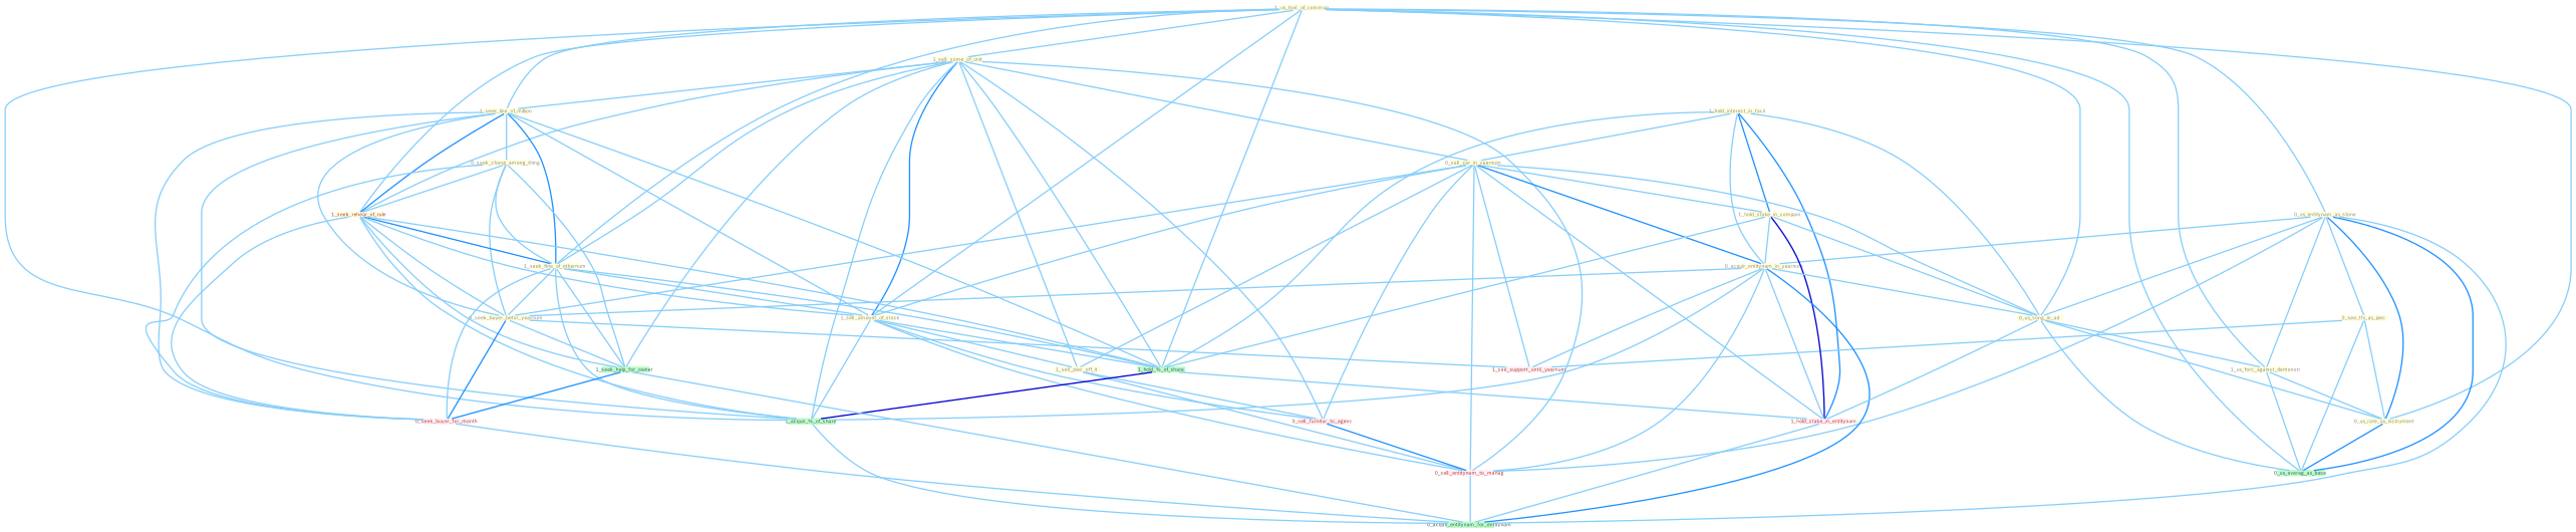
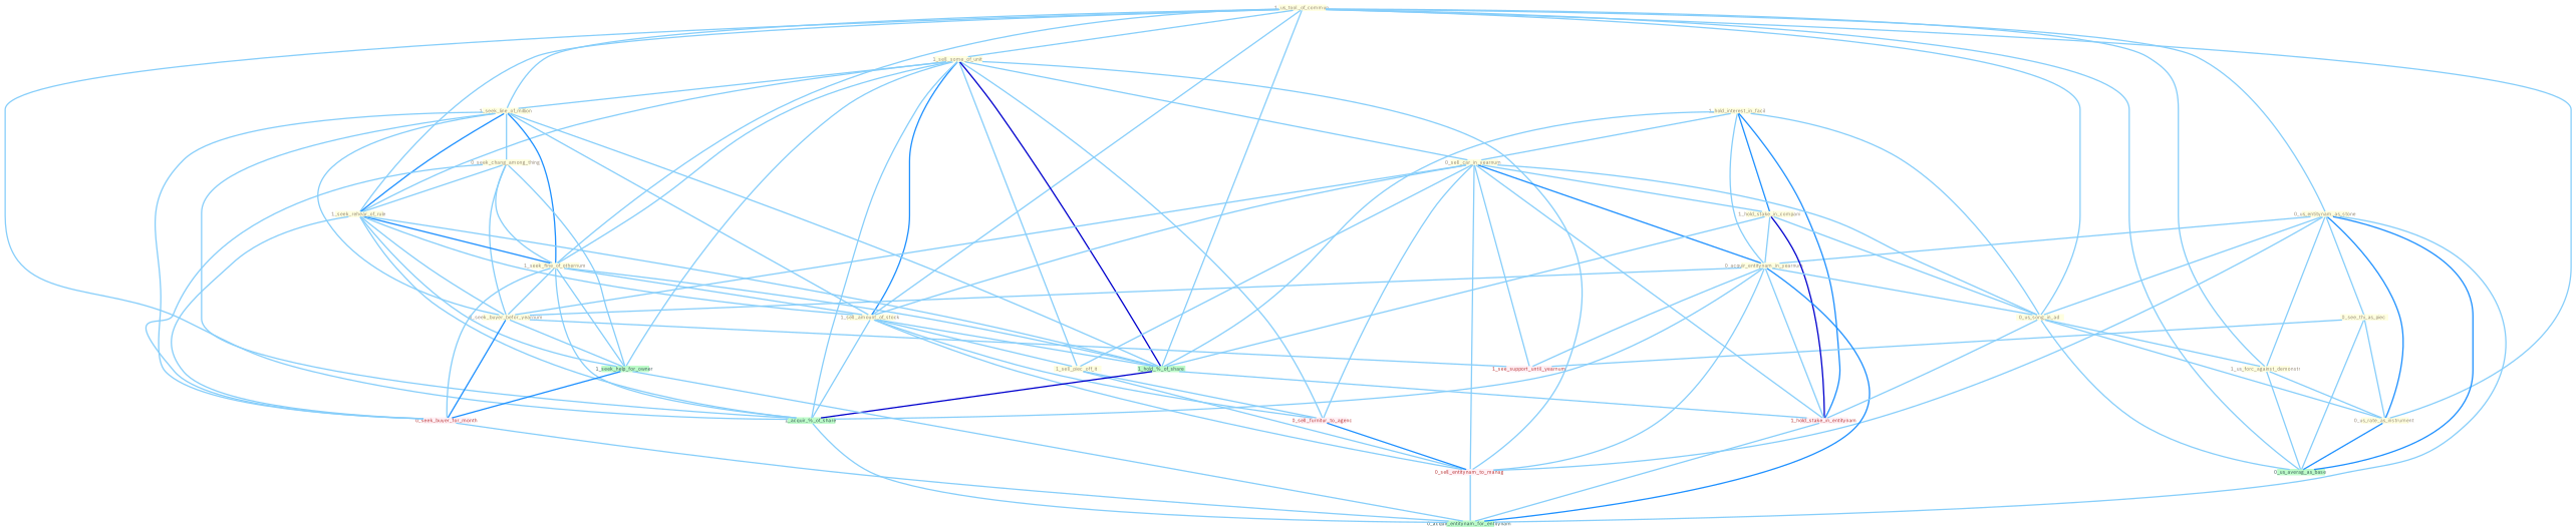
  graph {
    fontname="IBM Plex Sans"
    node [color="#ffffe0" fixedsize=true fontcolor="#8b7d6b" fontname="IBM Plex Sans" fontsize=4 shape=polygon style=filled]
    edge [color="#87cefa" fontname="IBM Plex Sans" w=1]
    "1_us_tool_of_commun " [height=.06 width=.5]
    "1_sell_some_of_unit " [height=.06 width=.5]
    "0_us_entitynam_as_stone " [height=.06 width=.5]
    "1_hold_interest_in_facil " [height=.06 width=.5]
    "0_sell_car_in_yearnum " [height=.06 width=.5]
    "1_seek_line_of_million " [height=.06 width=.5]
    "0_seek_chang_among_thing " [height=.06 width=.5]
    "0_see_thi_as_piec " [height=.06 width=.5]
    "1_hold_stake_in_compani " [height=.06 width=.5]
-   "1_seek_rehear_of_rule " [fontcolor="#b22222" height=.06 width=.5]
+   "1_seek_rehear_of_rule " [height=.06 width=.5]
    "0_acquir_entitynam_in_yearnum " [height=.06 width=.5]
    "0_us_song_in_ad " [height=.06 width=.5]
    "1_seek_fine_of_othernum " [height=.06 width=.5]
    "1_us_forc_against_demonstr " [height=.06 width=.5]
    "0_us_rate_as_instrument " [height=.06 width=.5]
    "0_seek_buyer_befor_yearnum " [height=.06 width=.5]
    "1_sell_amount_of_stock " [height=.06 width=.5]
    "1_sell_piec_off_it " [height=.06 width=.5]
    "1_hold_stake_in_entitynam " [color="#fff0f5" fontcolor="#b22222" height=.06 width=.5]
    "0_seek_buyer_for_month " [color="#fff0f5" fontcolor="#b22222" height=.06 width=.5]
    "1_see_support_until_yearnum " [color="#fff0f5" fontcolor="#b22222" height=.06 width=.5]
    "0_sell_furnitur_to_agenc " [color="#fff0f5" fontcolor="#b22222" height=.06 width=.5]
    "0_sell_entitynam_to_manag " [color="#fff0f5" fontcolor="#b22222" height=.06 width=.5]
    "1_hold_%_of_share " [color="#BDFCC9" fontcolor="#2f4f4f" height=.06 width=.5]
    "1_acquir_%_of_share " [color="#BDFCC9" fontcolor="#2f4f4f" height=.06 width=.5]
    "0_us_averag_as_base " [color="#BDFCC9" fontcolor="#2f4f4f" height=.06 width=.5]
    "1_seek_help_for_owner " [color="#BDFCC9" fontcolor="#2f4f4f" height=.06 width=.5]
    "0_acquir_entitynam_for_entitynam " [color="#BDFCC9" fontcolor="#2f4f4f" height=.06 width=.5]
    subgraph sub_1 {
      "1_us_tool_of_commun "
      "1_sell_some_of_unit "
      "0_us_entitynam_as_stone "
      "1_hold_interest_in_facil "
      "0_sell_car_in_yearnum "
      "1_seek_line_of_million "
      "0_seek_chang_among_thing "
      "0_see_thi_as_piec "
      "1_hold_stake_in_compani "
      "1_seek_rehear_of_rule "
      "0_acquir_entitynam_in_yearnum "
      "0_us_song_in_ad "
      "1_seek_fine_of_othernum "
      "1_us_forc_against_demonstr "
      "0_us_rate_as_instrument "
      "0_seek_buyer_befor_yearnum "
      "1_sell_amount_of_stock "
      "1_sell_piec_off_it "
    }
    subgraph sub_2 {
      "1_hold_stake_in_entitynam "
      "0_seek_buyer_for_month "
      "1_see_support_until_yearnum "
      "0_sell_furnitur_to_agenc "
      "0_sell_entitynam_to_manag "
    }
    "1_us_tool_of_commun " -- "1_sell_some_of_unit "
    "1_us_tool_of_commun " -- "0_us_entitynam_as_stone "
    "1_us_tool_of_commun " -- "1_seek_line_of_million "
    "1_us_tool_of_commun " -- "1_seek_rehear_of_rule "
    "1_us_tool_of_commun " -- "0_us_song_in_ad "
    "1_us_tool_of_commun " -- "1_seek_fine_of_othernum "
    "1_us_tool_of_commun " -- "1_us_forc_against_demonstr "
    "1_us_tool_of_commun " -- "0_us_rate_as_instrument "
    "1_us_tool_of_commun " -- "1_sell_amount_of_stock "
    "1_us_tool_of_commun " -- "1_hold_%_of_share "
    "1_us_tool_of_commun " -- "1_acquir_%_of_share "
    "1_us_tool_of_commun " -- "0_us_averag_as_base "
    "1_sell_some_of_unit " -- "0_sell_car_in_yearnum "
    "1_sell_some_of_unit " -- "1_seek_line_of_million "
    "1_sell_some_of_unit " -- "1_seek_rehear_of_rule "
    "1_sell_some_of_unit " -- "1_seek_fine_of_othernum "
    "1_sell_some_of_unit " -- "1_sell_amount_of_stock " [color="#1e90ff" w=2]
    "1_sell_some_of_unit " -- "1_sell_piec_off_it "
    "1_sell_some_of_unit " -- "0_sell_furnitur_to_agenc "
    "1_sell_some_of_unit " -- "0_sell_entitynam_to_manag "
-   "1_sell_some_of_unit " -- "1_hold_%_of_share "
+   "1_sell_some_of_unit " -- "1_hold_%_of_share " [color="#0000cd"]
    "1_sell_some_of_unit " -- "1_acquir_%_of_share "
    "1_sell_some_of_unit " -- "1_seek_help_for_owner "
    "0_us_entitynam_as_stone " -- "0_see_thi_as_piec "
    "0_us_entitynam_as_stone " -- "0_acquir_entitynam_in_yearnum "
    "0_us_entitynam_as_stone " -- "0_us_song_in_ad "
    "0_us_entitynam_as_stone " -- "1_us_forc_against_demonstr "
    "0_us_entitynam_as_stone " -- "0_us_rate_as_instrument " [color="#1e90ff" w=2]
    "0_us_entitynam_as_stone " -- "0_sell_entitynam_to_manag "
    "0_us_entitynam_as_stone " -- "0_us_averag_as_base " [color="#1e90ff" w=2]
    "0_us_entitynam_as_stone " -- "0_acquir_entitynam_for_entitynam "
    "1_hold_interest_in_facil " -- "0_sell_car_in_yearnum "
    "1_hold_interest_in_facil " -- "1_hold_stake_in_compani " [color="#1e90ff" w=2]
    "1_hold_interest_in_facil " -- "0_acquir_entitynam_in_yearnum "
    "1_hold_interest_in_facil " -- "0_us_song_in_ad "
    "1_hold_interest_in_facil " -- "1_hold_stake_in_entitynam " [color="#1e90ff" w=2]
    "1_hold_interest_in_facil " -- "1_hold_%_of_share "
    "0_sell_car_in_yearnum " -- "1_hold_stake_in_compani "
    "0_sell_car_in_yearnum " -- "0_acquir_entitynam_in_yearnum " [color="#1e90ff" w=2]
    "0_sell_car_in_yearnum " -- "0_us_song_in_ad "
    "0_sell_car_in_yearnum " -- "0_seek_buyer_befor_yearnum "
    "0_sell_car_in_yearnum " -- "1_sell_amount_of_stock "
    "0_sell_car_in_yearnum " -- "1_sell_piec_off_it "
    "0_sell_car_in_yearnum " -- "1_hold_stake_in_entitynam "
    "0_sell_car_in_yearnum " -- "1_see_support_until_yearnum "
    "0_sell_car_in_yearnum " -- "0_sell_furnitur_to_agenc "
    "0_sell_car_in_yearnum " -- "0_sell_entitynam_to_manag "
    "1_seek_line_of_million " -- "0_seek_chang_among_thing "
    "1_seek_line_of_million " -- "1_seek_rehear_of_rule " [color="#1e90ff" w=2]
    "1_seek_line_of_million " -- "1_seek_fine_of_othernum " [color="#1e90ff" w=2]
    "1_seek_line_of_million " -- "0_seek_buyer_befor_yearnum "
    "1_seek_line_of_million " -- "1_sell_amount_of_stock "
    "1_seek_line_of_million " -- "0_seek_buyer_for_month "
    "1_seek_line_of_million " -- "1_hold_%_of_share "
    "1_seek_line_of_million " -- "1_acquir_%_of_share "
    "0_seek_chang_among_thing " -- "1_seek_rehear_of_rule "
    "0_seek_chang_among_thing " -- "1_seek_fine_of_othernum "
    "0_seek_chang_among_thing " -- "0_seek_buyer_befor_yearnum "
    "0_seek_chang_among_thing " -- "0_seek_buyer_for_month "
    "0_seek_chang_among_thing " -- "1_seek_help_for_owner "
    "0_see_thi_as_piec " -- "0_us_rate_as_instrument "
    "0_see_thi_as_piec " -- "1_see_support_until_yearnum "
    "0_see_thi_as_piec " -- "0_us_averag_as_base "
    "1_hold_stake_in_compani " -- "0_acquir_entitynam_in_yearnum "
    "1_hold_stake_in_compani " -- "0_us_song_in_ad "
    "1_hold_stake_in_compani " -- "1_hold_stake_in_entitynam " [color="#0000cd" w=3]
    "1_hold_stake_in_compani " -- "1_hold_%_of_share "
    "1_seek_rehear_of_rule " -- "1_seek_fine_of_othernum " [color="#1e90ff" w=2]
    "1_seek_rehear_of_rule " -- "0_seek_buyer_befor_yearnum "
    "1_seek_rehear_of_rule " -- "1_sell_amount_of_stock "
    "1_seek_rehear_of_rule " -- "0_seek_buyer_for_month "
    "1_seek_rehear_of_rule " -- "1_hold_%_of_share "
    "1_seek_rehear_of_rule " -- "1_acquir_%_of_share "
    "1_seek_rehear_of_rule " -- "1_seek_help_for_owner "
    "0_acquir_entitynam_in_yearnum " -- "0_us_song_in_ad "
    "0_acquir_entitynam_in_yearnum " -- "0_seek_buyer_befor_yearnum "
    "0_acquir_entitynam_in_yearnum " -- "1_hold_stake_in_entitynam "
    "0_acquir_entitynam_in_yearnum " -- "1_see_support_until_yearnum "
    "0_acquir_entitynam_in_yearnum " -- "0_sell_entitynam_to_manag "
    "0_acquir_entitynam_in_yearnum " -- "1_acquir_%_of_share "
    "0_acquir_entitynam_in_yearnum " -- "0_acquir_entitynam_for_entitynam " [color="#1e90ff" w=2]
    "0_us_song_in_ad " -- "1_us_forc_against_demonstr "
    "0_us_song_in_ad " -- "0_us_rate_as_instrument "
    "0_us_song_in_ad " -- "1_hold_stake_in_entitynam "
    "0_us_song_in_ad " -- "0_us_averag_as_base "
    "1_seek_fine_of_othernum " -- "0_seek_buyer_befor_yearnum "
    "1_seek_fine_of_othernum " -- "1_sell_amount_of_stock "
    "1_seek_fine_of_othernum " -- "0_seek_buyer_for_month "
    "1_seek_fine_of_othernum " -- "1_hold_%_of_share "
    "1_seek_fine_of_othernum " -- "1_acquir_%_of_share "
    "1_seek_fine_of_othernum " -- "1_seek_help_for_owner "
    "1_us_forc_against_demonstr " -- "0_us_rate_as_instrument "
    "1_us_forc_against_demonstr " -- "0_us_averag_as_base "
    "0_us_rate_as_instrument " -- "0_us_averag_as_base " [color="#1e90ff" w=2]
    "0_seek_buyer_befor_yearnum " -- "0_seek_buyer_for_month " [color="#1e90ff" w=2]
    "0_seek_buyer_befor_yearnum " -- "1_see_support_until_yearnum "
    "0_seek_buyer_befor_yearnum " -- "1_seek_help_for_owner "
    "1_sell_amount_of_stock " -- "1_sell_piec_off_it "
    "1_sell_amount_of_stock " -- "0_sell_furnitur_to_agenc "
    "1_sell_amount_of_stock " -- "0_sell_entitynam_to_manag "
    "1_sell_amount_of_stock " -- "1_hold_%_of_share "
    "1_sell_amount_of_stock " -- "1_acquir_%_of_share "
    "1_sell_piec_off_it " -- "0_sell_furnitur_to_agenc "
    "1_sell_piec_off_it " -- "0_sell_entitynam_to_manag "
    "1_hold_stake_in_entitynam " -- "0_acquir_entitynam_for_entitynam "
    "0_seek_buyer_for_month " -- "0_acquir_entitynam_for_entitynam "
    "0_sell_furnitur_to_agenc " -- "0_sell_entitynam_to_manag " [color="#1e90ff" w=2]
    "0_sell_entitynam_to_manag " -- "0_acquir_entitynam_for_entitynam "
    "1_hold_%_of_share " -- "1_hold_stake_in_entitynam "
    "1_hold_%_of_share " -- "1_acquir_%_of_share " [color="#0000cd" w=3]
    "1_acquir_%_of_share " -- "0_acquir_entitynam_for_entitynam "
    "1_seek_help_for_owner " -- "0_seek_buyer_for_month " [color="#1e90ff" w=2]
    "1_seek_help_for_owner " -- "0_acquir_entitynam_for_entitynam "
  }
